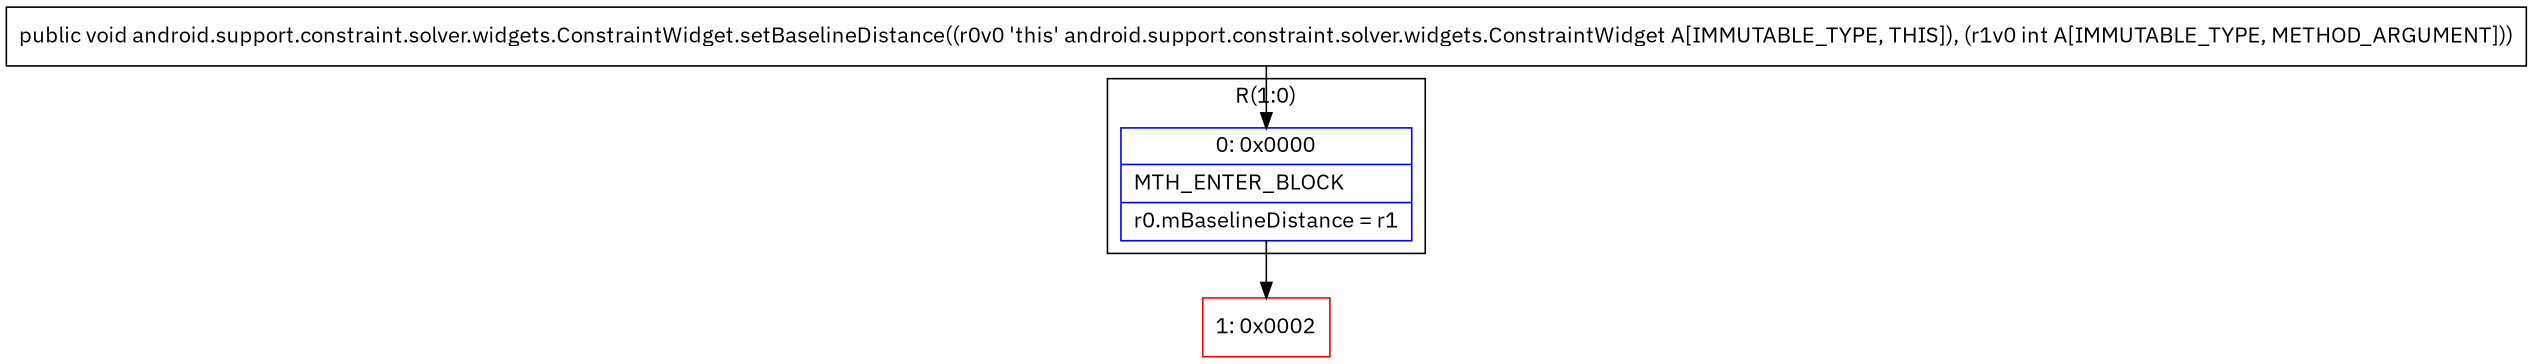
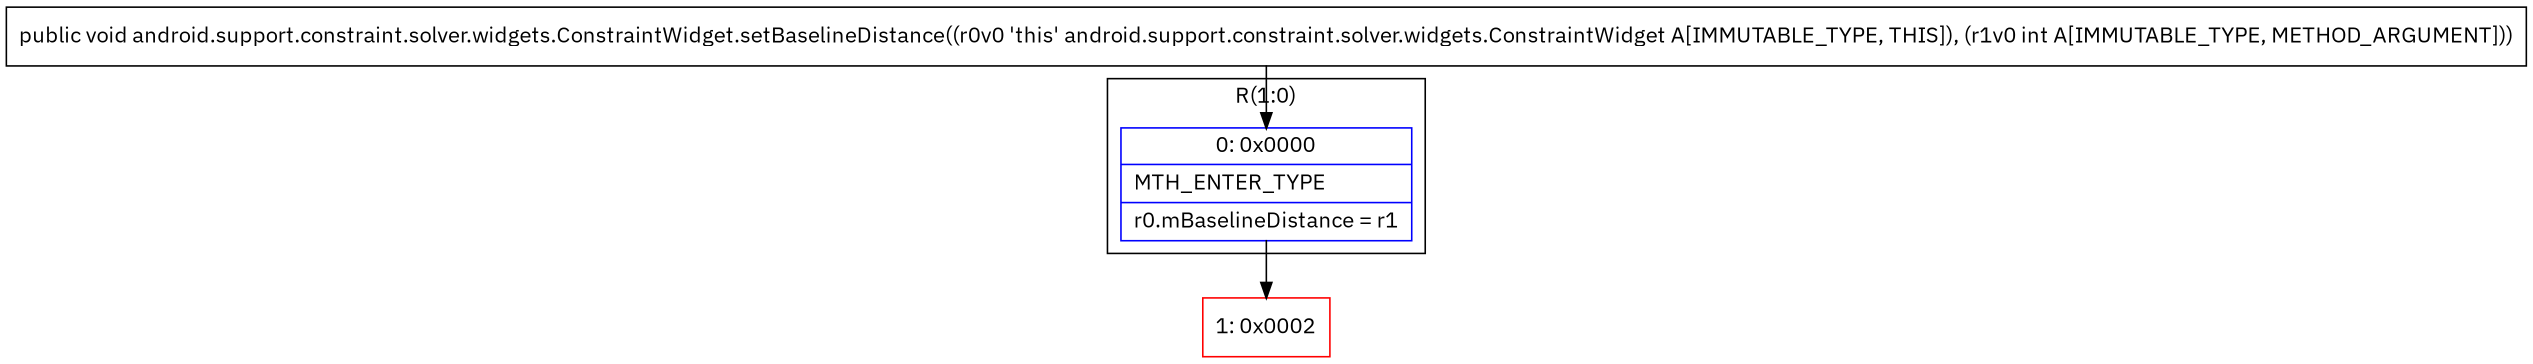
  digraph {
    fontname="IBM Plex Sans"
    node [shape=record fontname="IBM Plex Sans"]
    edge [fontname="IBM Plex Sans"]
-   n1 [color=blue label="{0\:\ 0x0000|MTH_ENTER_BLOCK\l|r0.mBaselineDistance = r1\l}"]
+   n1 [color=blue label="{0\:\ 0x0000|MTH_ENTER_TYPE\l|r0.mBaselineDistance = r1\l}"]
    n2 [color=red label="{1\:\ 0x0002}"]
    n3 [label="{public void android.support.constraint.solver.widgets.ConstraintWidget.setBaselineDistance((r0v0 'this' android.support.constraint.solver.widgets.ConstraintWidget A[IMMUTABLE_TYPE, THIS]), (r1v0 int A[IMMUTABLE_TYPE, METHOD_ARGUMENT])) }"]
    subgraph cluster_1 {
      label="R(1:0)"
      n1
    }
    n1 -> n2
    n3 -> n1
  }
